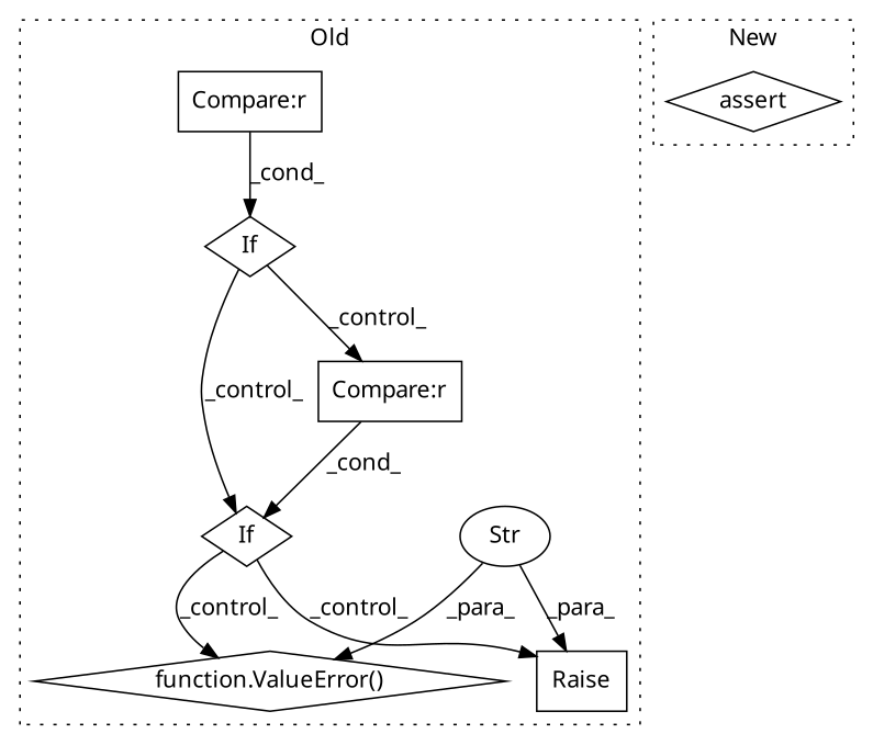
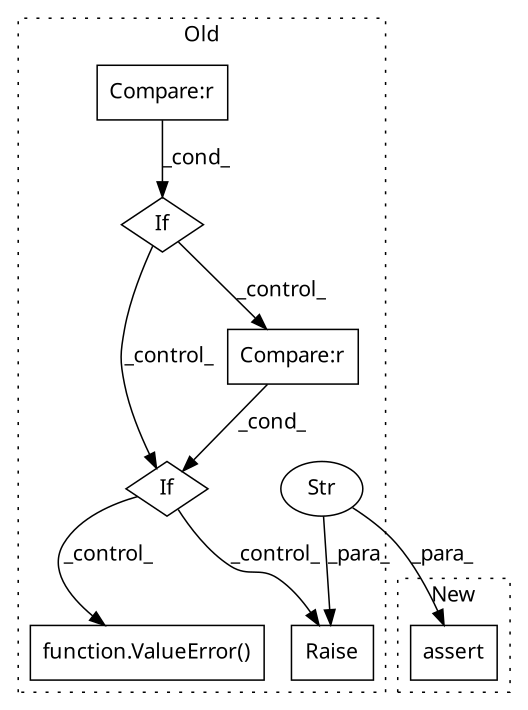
  digraph {
    fontname="Noto Sans"
    node [a=96 fontname="Noto Sans" l="3,14" shape=box]
    edge [fontname="Noto Sans"]
-   n1 [a=75 l="11,1" label="function.ValueError()" s="1287,1357" shape=diamond]
+   n1 [a=75 l="11,1" label="function.ValueError()" s="1287,1357"]
    n2 [label=If s="1141,1154" shape=diamond]
    n3 [a=66 l=59 label=Str s=1298 shape=ellipse]
    n4 [label=If s="1254,1267" shape=diamond]
    n5 [a=40 l=10 label="Compare:r" s=1257]
    n6 [a=40 l=10 label="Compare:r" s=1144]
    n7 [a=91 l=6 label=Raise s=1281]
-   n8 [a=65 l=7 label=assert s=1211 shape=diamond]
+   n8 [a=65 l=7 label=assert s=1211]
    subgraph cluster_1 {
      label=Old
      style=dotted
      n1
      n2
      n3
      n4
      n5
      n6
      n7
    }
    subgraph cluster_2 {
      label=New
      style=dotted
      n8
    }
    n2 -> n4 [label=_control_]
    n2 -> n5 [label=_control_]
-   n3 -> n1 [label=_para_]
+   n3 -> n8 [label=_para_]
    n3 -> n7 [label=_para_]
    n4 -> n1 [label=_control_]
    n4 -> n7 [label=_control_]
    n5 -> n4 [label=_cond_]
    n6 -> n2 [label=_cond_]
  }
